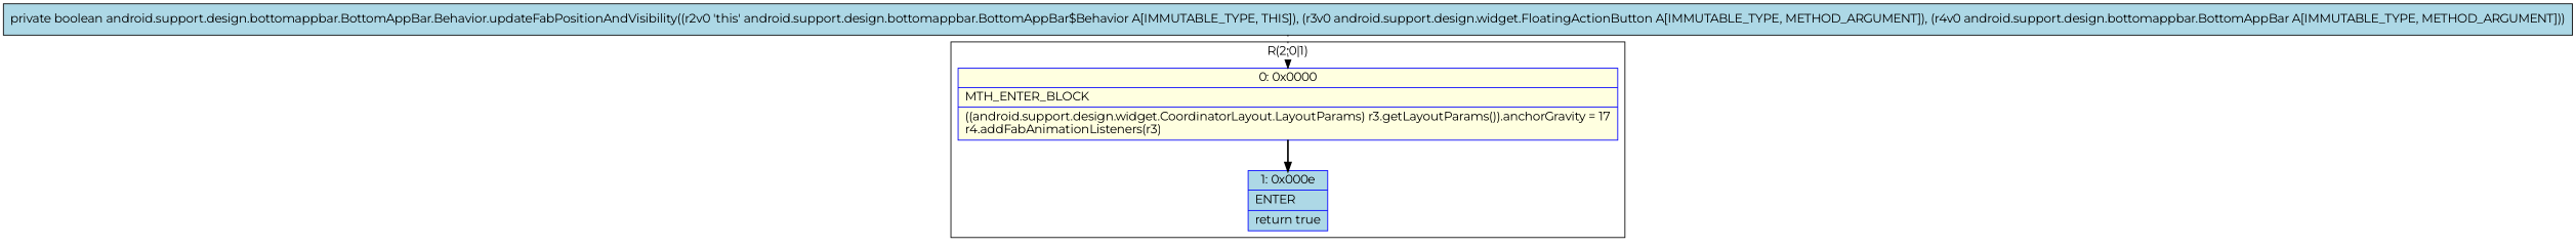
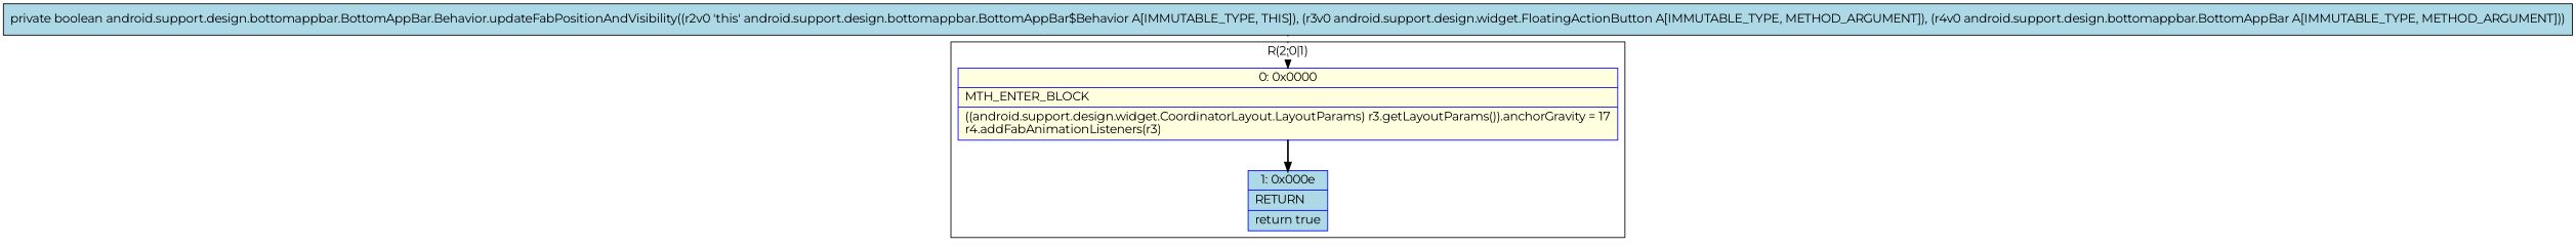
  digraph {
    fontname=Montserrat
    node [color=blue shape=record style=filled fillcolor=lightblue fontname=Montserrat]
    edge [fontname=Montserrat]
    n1 [label="{0\:\ 0x0000|MTH_ENTER_BLOCK\l|((android.support.design.widget.CoordinatorLayout.LayoutParams) r3.getLayoutParams()).anchorGravity = 17\lr4.addFabAnimationListeners(r3)\l}" fillcolor=lightyellow]
-   n2 [label="{1\:\ 0x000e|ENTER\l|return true\l}"]
+   n2 [label="{1\:\ 0x000e|RETURN\l|return true\l}"]
    n3 [label="{private boolean android.support.design.bottomappbar.BottomAppBar.Behavior.updateFabPositionAndVisibility((r2v0 'this' android.support.design.bottomappbar.BottomAppBar$Behavior A[IMMUTABLE_TYPE, THIS]), (r3v0 android.support.design.widget.FloatingActionButton A[IMMUTABLE_TYPE, METHOD_ARGUMENT]), (r4v0 android.support.design.bottomappbar.BottomAppBar A[IMMUTABLE_TYPE, METHOD_ARGUMENT])) }" color=""]
    subgraph cluster_1 {
      label="R(2:0|1)"
      n1
      n2
    }
    n1 -> n2 [style=bold]
    n3 -> n1 [style=dotted]
  }
